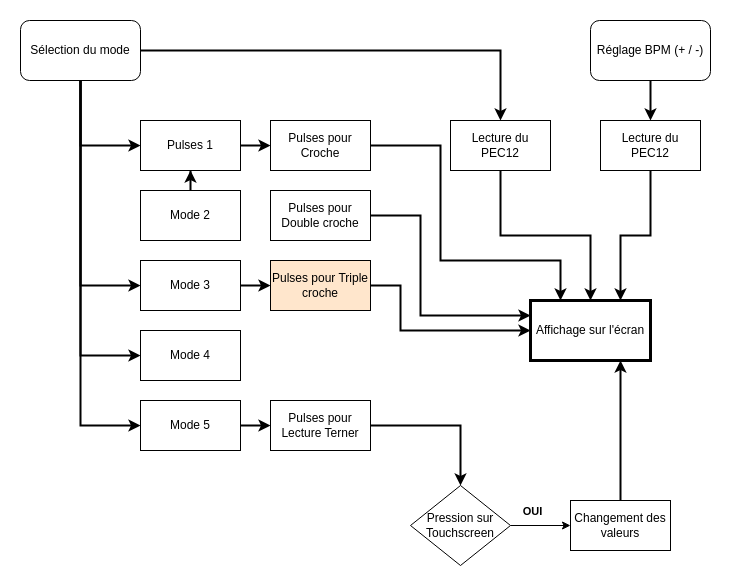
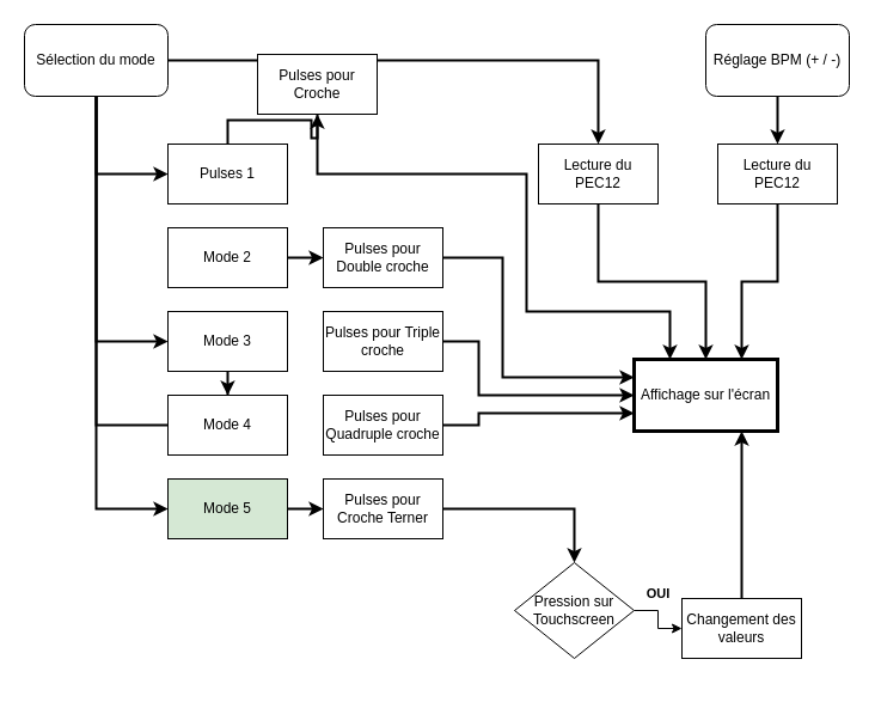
  <mxCell id="0" />
  <mxCell id="1" parent="0" />
  <mxCell id="2" style="edgeStyle=orthogonalEdgeStyle;rounded=0;orthogonalLoop=1;jettySize=auto;html=1;entryX=0;entryY=0.5;entryDx=0;entryDy=0;strokeWidth=2;" edge="1" parent="1" source="7" target="9"><mxGeometry relative="1" as="geometry" /></mxCell>
  <mxCell id="3" style="edgeStyle=orthogonalEdgeStyle;rounded=0;orthogonalLoop=1;jettySize=auto;html=1;entryX=0;entryY=0.5;entryDx=0;entryDy=0;strokeWidth=2;" edge="1" parent="1" source="7" target="13"><mxGeometry relative="1" as="geometry" /></mxCell>
- <mxCell id="4" style="edgeStyle=orthogonalEdgeStyle;rounded=0;orthogonalLoop=1;jettySize=auto;html=1;entryX=0;entryY=0.5;entryDx=0;entryDy=0;strokeWidth=2;" edge="1" parent="1" source="7" target="14"><mxGeometry relative="1" as="geometry" /></mxCell>
+ <mxCell id="4" style="edgeStyle=orthogonalEdgeStyle;rounded=0;orthogonalLoop=1;jettySize=auto;html=1;entryX=0;entryY=0.5;entryDx=0;entryDy=0;strokeWidth=2;endArrow=none;" edge="1" parent="1" source="7" target="14"><mxGeometry relative="1" as="geometry" /></mxCell>
  <mxCell id="5" style="edgeStyle=orthogonalEdgeStyle;rounded=0;orthogonalLoop=1;jettySize=auto;html=1;entryX=0;entryY=0.5;entryDx=0;entryDy=0;strokeWidth=2;" edge="1" parent="1" source="7" target="16"><mxGeometry relative="1" as="geometry" /></mxCell>
  <mxCell id="6" style="edgeStyle=orthogonalEdgeStyle;rounded=0;orthogonalLoop=1;jettySize=auto;html=1;entryX=0.5;entryY=0;entryDx=0;entryDy=0;strokeWidth=2;" edge="1" parent="1" source="7" target="30"><mxGeometry relative="1" as="geometry" /></mxCell>
  <mxCell id="7" value="Sélection du mode" style="rounded=1;whiteSpace=wrap;html=1;" vertex="1" parent="1"><mxGeometry x="20" y="20" width="120" height="60" as="geometry" /></mxCell>
  <mxCell id="8" value="" style="edgeStyle=orthogonalEdgeStyle;rounded=0;orthogonalLoop=1;jettySize=auto;html=1;strokeWidth=2;" edge="1" parent="1" source="9" target="20"><mxGeometry relative="1" as="geometry" /></mxCell>
  <mxCell id="9" value="Pulses 1" style="rounded=0;whiteSpace=wrap;html=1;" vertex="1" parent="1"><mxGeometry x="140" y="120" width="100" height="50" as="geometry" /></mxCell>
- <mxCell id="10" value="" style="edgeStyle=orthogonalEdgeStyle;rounded=0;orthogonalLoop=1;jettySize=auto;html=1;strokeWidth=2;" edge="1" parent="1" source="11" target="9"><mxGeometry relative="1" as="geometry" /></mxCell>
+ <mxCell id="10" value="" style="edgeStyle=orthogonalEdgeStyle;rounded=0;orthogonalLoop=1;jettySize=auto;html=1;strokeWidth=2;" edge="1" parent="1" source="11" target="22"><mxGeometry relative="1" as="geometry" /></mxCell>
  <mxCell id="11" value="Mode 2" style="rounded=0;whiteSpace=wrap;html=1;" vertex="1" parent="1"><mxGeometry x="140" y="190" width="100" height="50" as="geometry" /></mxCell>
- <mxCell id="12" value="" style="edgeStyle=orthogonalEdgeStyle;rounded=0;orthogonalLoop=1;jettySize=auto;html=1;strokeWidth=2;" edge="1" parent="1" source="13" target="24"><mxGeometry relative="1" as="geometry" /></mxCell>
+ <mxCell id="12" value="" style="edgeStyle=orthogonalEdgeStyle;rounded=0;orthogonalLoop=1;jettySize=auto;html=1;strokeWidth=2;" edge="1" parent="1" source="13" target="14"><mxGeometry relative="1" as="geometry" /></mxCell>
  <mxCell id="13" value="Mode 3" style="rounded=0;whiteSpace=wrap;html=1;" vertex="1" parent="1"><mxGeometry x="140" y="260" width="100" height="50" as="geometry" /></mxCell>
  <mxCell id="14" value="Mode 4" style="rounded=0;whiteSpace=wrap;html=1;" vertex="1" parent="1"><mxGeometry x="140" y="330" width="100" height="50" as="geometry" /></mxCell>
  <mxCell id="15" value="" style="edgeStyle=orthogonalEdgeStyle;rounded=0;orthogonalLoop=1;jettySize=auto;html=1;strokeWidth=2;" edge="1" parent="1" source="16" target="28"><mxGeometry relative="1" as="geometry" /></mxCell>
- <mxCell id="16" value="Mode 5" style="rounded=0;whiteSpace=wrap;html=1;" vertex="1" parent="1"><mxGeometry x="140" y="400" width="100" height="50" as="geometry" /></mxCell>
+ <mxCell id="16" value="Mode 5" style="rounded=0;whiteSpace=wrap;html=1;fillColor=#d5e8d4;" vertex="1" parent="1"><mxGeometry x="140" y="400" width="100" height="50" as="geometry" /></mxCell>
  <mxCell id="17" value="" style="edgeStyle=orthogonalEdgeStyle;rounded=0;orthogonalLoop=1;jettySize=auto;html=1;strokeWidth=2;" edge="1" parent="1" source="18" target="32"><mxGeometry relative="1" as="geometry" /></mxCell>
  <mxCell id="18" value="Réglage BPM (+ / -)" style="rounded=1;whiteSpace=wrap;html=1;" vertex="1" parent="1"><mxGeometry x="590" y="20" width="120" height="60" as="geometry" /></mxCell>
  <mxCell id="19" style="edgeStyle=orthogonalEdgeStyle;rounded=0;orthogonalLoop=1;jettySize=auto;html=1;entryX=0.25;entryY=0;entryDx=0;entryDy=0;strokeWidth=2;" edge="1" parent="1" source="20" target="33"><mxGeometry relative="1" as="geometry"><Array as="points"><mxPoint x="440" y="145" /><mxPoint x="440" y="260" /><mxPoint x="560" y="260" /></Array></mxGeometry></mxCell>
- <mxCell id="20" value="Pulses pour Croche" style="rounded=0;whiteSpace=wrap;html=1;" vertex="1" parent="1"><mxGeometry x="270" y="120" width="100" height="50" as="geometry" /></mxCell>
+ <mxCell id="20" value="Pulses pour Croche" style="rounded=0;whiteSpace=wrap;html=1;" vertex="1" parent="1"><mxGeometry x="215" y="45" width="100" height="50" as="geometry" /></mxCell>
  <mxCell id="21" style="edgeStyle=orthogonalEdgeStyle;rounded=0;orthogonalLoop=1;jettySize=auto;html=1;entryX=0;entryY=0.25;entryDx=0;entryDy=0;strokeWidth=2;" edge="1" parent="1" source="22" target="33"><mxGeometry relative="1" as="geometry"><Array as="points"><mxPoint x="420" y="215" /><mxPoint x="420" y="315" /></Array></mxGeometry></mxCell>
  <mxCell id="22" value="Pulses pour Double croche" style="rounded=0;whiteSpace=wrap;html=1;" vertex="1" parent="1"><mxGeometry x="270" y="190" width="100" height="50" as="geometry" /></mxCell>
  <mxCell id="23" style="edgeStyle=orthogonalEdgeStyle;rounded=0;orthogonalLoop=1;jettySize=auto;html=1;entryX=0;entryY=0.5;entryDx=0;entryDy=0;strokeWidth=2;" edge="1" parent="1" source="24" target="33"><mxGeometry relative="1" as="geometry"><Array as="points"><mxPoint x="400" y="285" /><mxPoint x="400" y="330" /></Array></mxGeometry></mxCell>
- <mxCell id="24" value="Pulses pour Triple croche" style="rounded=0;whiteSpace=wrap;html=1;fillColor=#ffe6cc;" vertex="1" parent="1"><mxGeometry x="270" y="260" width="100" height="50" as="geometry" /></mxCell>
+ <mxCell id="24" value="Pulses pour Triple croche" style="rounded=0;whiteSpace=wrap;html=1;" vertex="1" parent="1"><mxGeometry x="270" y="260" width="100" height="50" as="geometry" /></mxCell>
+ <mxCell id="25" style="edgeStyle=orthogonalEdgeStyle;rounded=0;orthogonalLoop=1;jettySize=auto;html=1;entryX=0;entryY=0.75;entryDx=0;entryDy=0;strokeWidth=2;" edge="1" parent="1" source="26" target="33"><mxGeometry relative="1" as="geometry"><Array as="points"><mxPoint x="400" y="355" /><mxPoint x="400" y="345" /></Array></mxGeometry></mxCell>
+ <mxCell id="26" value="Pulses pour Quadruple croche" style="rounded=0;whiteSpace=wrap;html=1;" vertex="1" parent="1"><mxGeometry x="270" y="330" width="100" height="50" as="geometry" /></mxCell>
  <mxCell id="27" style="edgeStyle=orthogonalEdgeStyle;rounded=0;orthogonalLoop=1;jettySize=auto;html=1;strokeWidth=2;" edge="1" parent="1" source="28" target="38"><mxGeometry relative="1" as="geometry" /></mxCell>
- <mxCell id="28" value="Pulses pour Lecture Terner" style="rounded=0;whiteSpace=wrap;html=1;" vertex="1" parent="1"><mxGeometry x="270" y="400" width="100" height="50" as="geometry" /></mxCell>
+ <mxCell id="28" value="Pulses pour Croche Terner" style="rounded=0;whiteSpace=wrap;html=1;" vertex="1" parent="1"><mxGeometry x="270" y="400" width="100" height="50" as="geometry" /></mxCell>
  <mxCell id="29" style="edgeStyle=orthogonalEdgeStyle;rounded=0;orthogonalLoop=1;jettySize=auto;html=1;entryX=0.5;entryY=0;entryDx=0;entryDy=0;strokeWidth=2;" edge="1" parent="1" source="30" target="33"><mxGeometry relative="1" as="geometry" /></mxCell>
  <mxCell id="30" value="Lecture du PEC12" style="rounded=0;whiteSpace=wrap;html=1;" vertex="1" parent="1"><mxGeometry x="450" y="120" width="100" height="50" as="geometry" /></mxCell>
  <mxCell id="31" style="edgeStyle=orthogonalEdgeStyle;rounded=0;orthogonalLoop=1;jettySize=auto;html=1;entryX=0.75;entryY=0;entryDx=0;entryDy=0;strokeWidth=2;" edge="1" parent="1" source="32" target="33"><mxGeometry relative="1" as="geometry" /></mxCell>
  <mxCell id="32" value="Lecture du PEC12" style="rounded=0;whiteSpace=wrap;html=1;" vertex="1" parent="1"><mxGeometry x="600" y="120" width="100" height="50" as="geometry" /></mxCell>
  <mxCell id="33" value="Affichage sur l'écran" style="rounded=0;whiteSpace=wrap;html=1;strokeWidth=3;" vertex="1" parent="1"><mxGeometry x="530" y="300" width="120" height="60" as="geometry" /></mxCell>
  <mxCell id="34" style="edgeStyle=orthogonalEdgeStyle;rounded=0;orthogonalLoop=1;jettySize=auto;html=1;entryX=0.75;entryY=1;entryDx=0;entryDy=0;strokeWidth=2;" edge="1" parent="1" source="35" target="33"><mxGeometry relative="1" as="geometry" /></mxCell>
  <mxCell id="35" value="Changement des valeurs" style="rounded=0;whiteSpace=wrap;html=1;" vertex="1" parent="1"><mxGeometry x="570" y="500" width="100" height="50" as="geometry" /></mxCell>
  <mxCell id="36" value="" style="edgeStyle=orthogonalEdgeStyle;rounded=0;orthogonalLoop=1;jettySize=auto;html=1;" edge="1" parent="1" source="38" target="35"><mxGeometry relative="1" as="geometry" /></mxCell>
  <mxCell id="37" value="&lt;b&gt;OUI&lt;/b&gt;" style="edgeLabel;html=1;align=center;verticalAlign=middle;resizable=0;points=[];" vertex="1" connectable="0" parent="36"><mxGeometry x="-0.3" y="-3" relative="1" as="geometry"><mxPoint y="-18" as="offset" /></mxGeometry></mxCell>
- <mxCell id="38" value="Pression sur Touchscreen" style="rhombus;whiteSpace=wrap;html=1;" vertex="1" parent="1"><mxGeometry x="410" y="485" width="100" height="80" as="geometry" /></mxCell>
+ <mxCell id="38" value="Pression sur Touchscreen" style="rhombus;whiteSpace=wrap;html=1;" vertex="1" parent="1"><mxGeometry x="430" y="470" width="100" height="80" as="geometry" /></mxCell>
